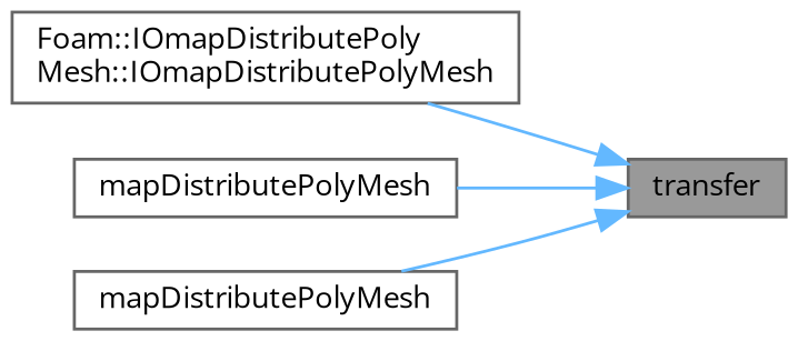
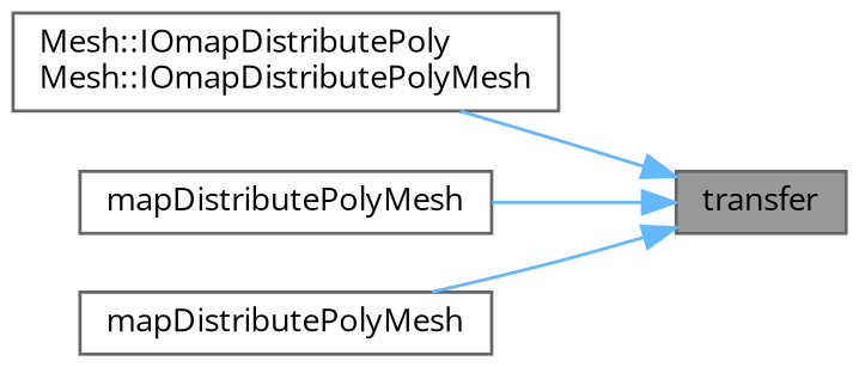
  digraph {
    rankdir=RL
    fontname="Open Sans"
    node [color=grey40 fillcolor=white fontname="Open Sans" fontsize=10 shape=box style=filled]
    edge [color=steelblue1 dir=back fontname="Open Sans" fontsize=10 labelfontname=Helvetica labelfontsize=10 style=solid]
    n1 [color=gray40 fillcolor=grey60 fontcolor=black height=0.2 label=transfer width=0.4]
-   n2 [height=0.2 label="Foam::IOmapDistributePoly\lMesh::IOmapDistributePolyMesh" width=0.4]
+   n2 [height=0.2 label="Mesh::IOmapDistributePoly\lMesh::IOmapDistributePolyMesh" width=0.4]
    n3 [height=0.2 label=mapDistributePolyMesh width=0.4]
    n4 [height=0.2 label=mapDistributePolyMesh width=0.4]
    n1 -> n2
    n1 -> n3
    n1 -> n4
  }
